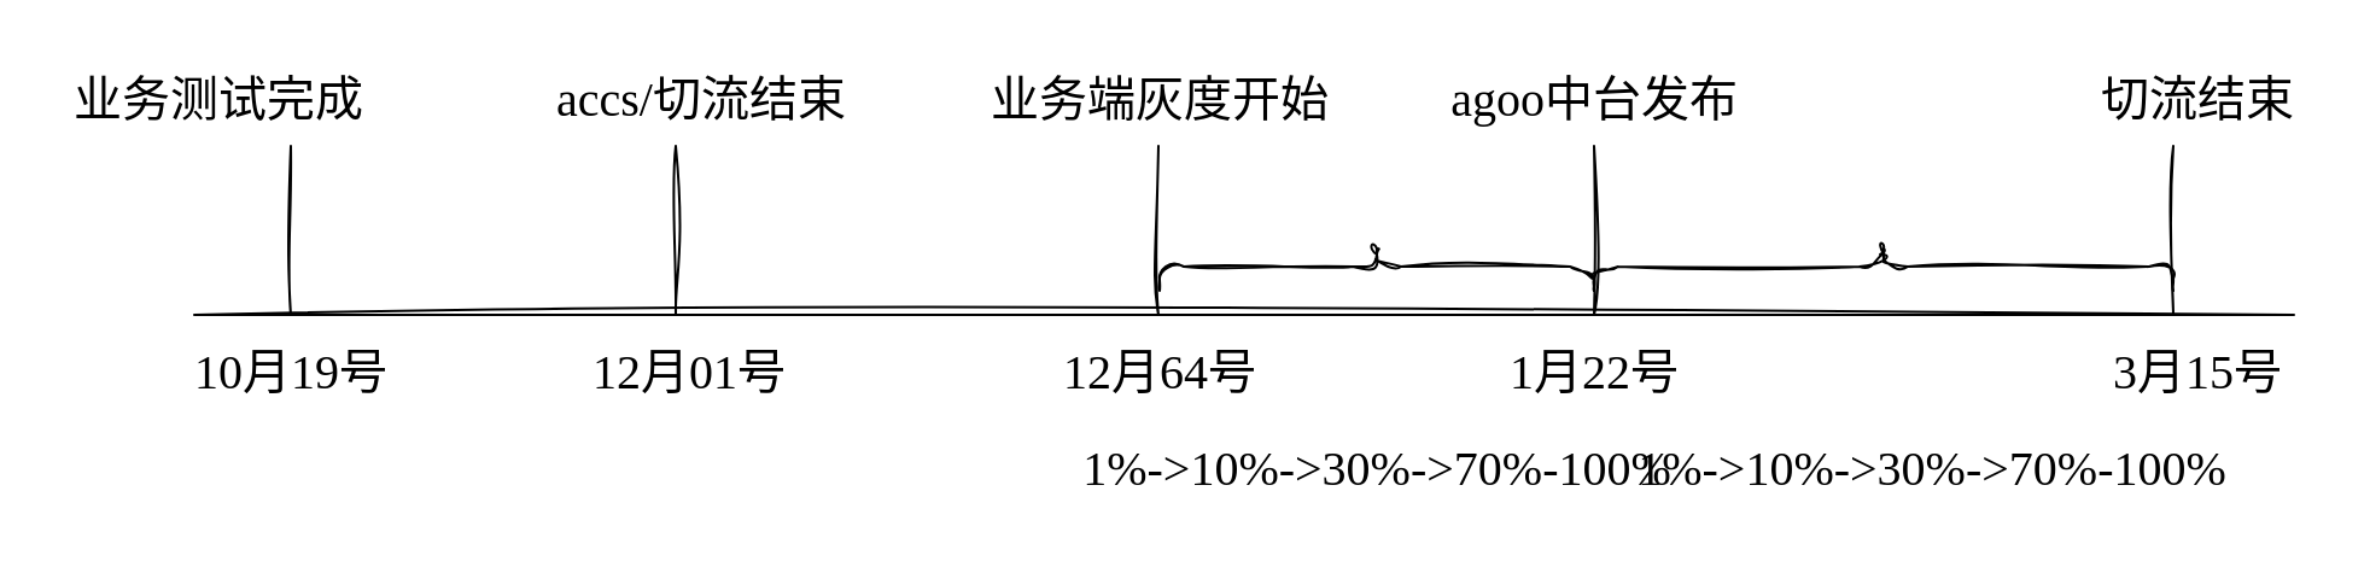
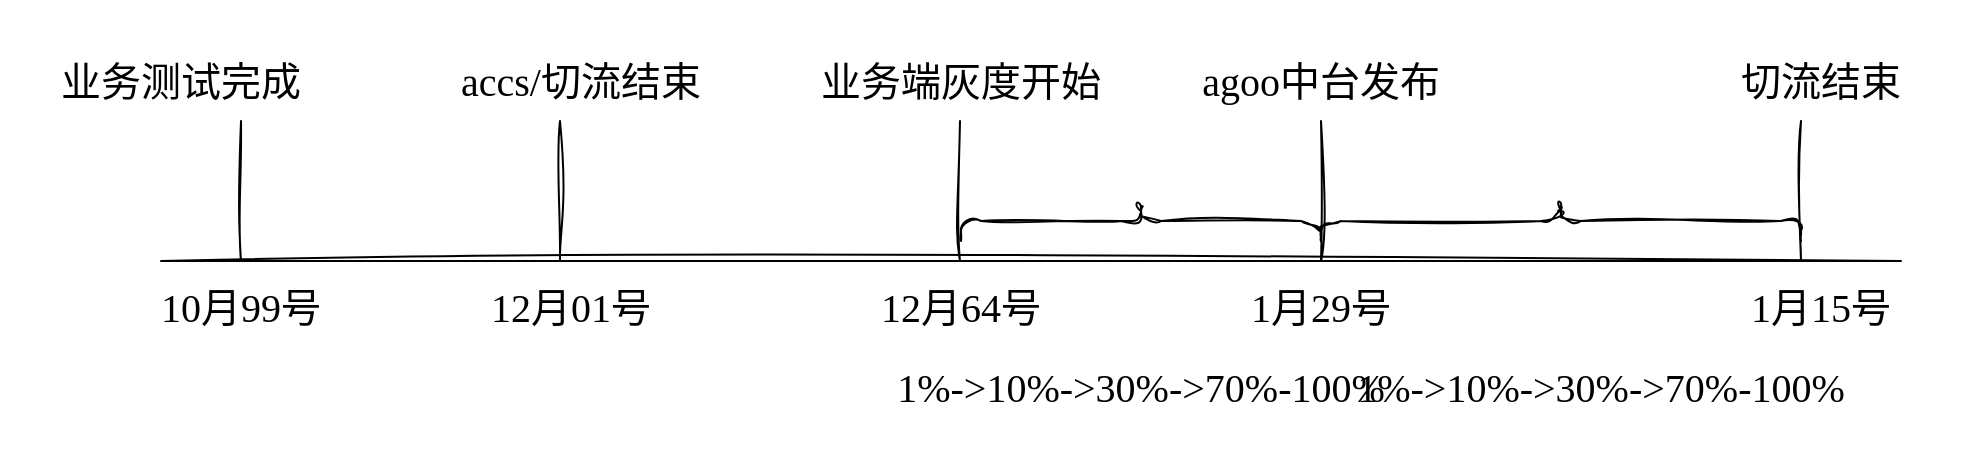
  <mxCell id="0" />
  <mxCell id="1" parent="0" />
  <mxCell id="2" value="" style="endArrow=none;html=1;rounded=0;sketch=1;hachureGap=4;jiggle=2;curveFitting=1;fontFamily=Architects Daughter;fontSource=https%3A%2F%2Ffonts.googleapis.com%2Fcss%3Ffamily%3DArchitects%2BDaughter;fontSize=16;" edge="1" parent="1"><mxGeometry width="50" height="50" relative="1" as="geometry"><mxPoint x="80" y="130" as="sourcePoint" /><mxPoint x="950" y="130" as="targetPoint" /></mxGeometry></mxCell>
  <mxCell id="3" value="" style="endArrow=none;html=1;rounded=0;sketch=1;hachureGap=4;jiggle=2;curveFitting=1;fontFamily=Architects Daughter;fontSource=https%3A%2F%2Ffonts.googleapis.com%2Fcss%3Ffamily%3DArchitects%2BDaughter;fontSize=16;" edge="1" parent="1"><mxGeometry width="50" height="50" relative="1" as="geometry"><mxPoint x="120" y="130" as="sourcePoint" /><mxPoint x="120" y="60" as="targetPoint" /></mxGeometry></mxCell>
  <mxCell id="4" value="" style="endArrow=none;html=1;rounded=0;sketch=1;hachureGap=4;jiggle=2;curveFitting=1;fontFamily=Architects Daughter;fontSource=https%3A%2F%2Ffonts.googleapis.com%2Fcss%3Ffamily%3DArchitects%2BDaughter;fontSize=16;" edge="1" parent="1"><mxGeometry width="50" height="50" relative="1" as="geometry"><mxPoint x="279.5" y="130" as="sourcePoint" /><mxPoint x="279.5" y="60" as="targetPoint" /></mxGeometry></mxCell>
  <mxCell id="5" value="" style="endArrow=none;html=1;rounded=0;sketch=1;hachureGap=4;jiggle=2;curveFitting=1;fontFamily=Architects Daughter;fontSource=https%3A%2F%2Ffonts.googleapis.com%2Fcss%3Ffamily%3DArchitects%2BDaughter;fontSize=16;" edge="1" parent="1"><mxGeometry width="50" height="50" relative="1" as="geometry"><mxPoint x="479.5" y="130" as="sourcePoint" /><mxPoint x="479.5" y="60" as="targetPoint" /></mxGeometry></mxCell>
  <mxCell id="6" value="" style="endArrow=none;html=1;rounded=0;sketch=1;hachureGap=4;jiggle=2;curveFitting=1;fontFamily=Architects Daughter;fontSource=https%3A%2F%2Ffonts.googleapis.com%2Fcss%3Ffamily%3DArchitects%2BDaughter;fontSize=16;" edge="1" parent="1"><mxGeometry width="50" height="50" relative="1" as="geometry"><mxPoint x="660" y="130" as="sourcePoint" /><mxPoint x="660" y="60" as="targetPoint" /></mxGeometry></mxCell>
  <mxCell id="7" value="" style="endArrow=none;html=1;rounded=0;sketch=1;hachureGap=4;jiggle=2;curveFitting=1;fontFamily=Architects Daughter;fontSource=https%3A%2F%2Ffonts.googleapis.com%2Fcss%3Ffamily%3DArchitects%2BDaughter;fontSize=16;" edge="1" parent="1"><mxGeometry width="50" height="50" relative="1" as="geometry"><mxPoint x="900" y="130" as="sourcePoint" /><mxPoint x="900" y="60" as="targetPoint" /></mxGeometry></mxCell>
  <mxCell id="8" value="业务测试完成" style="text;html=1;align=center;verticalAlign=middle;resizable=0;points=[];autosize=1;strokeColor=none;fillColor=none;fontSize=20;fontFamily=Architects Daughter;" vertex="1" parent="1"><mxGeometry x="20" y="20" width="140" height="40" as="geometry" /></mxCell>
  <mxCell id="9" value="accs/切流结束" style="text;html=1;align=center;verticalAlign=middle;resizable=0;points=[];autosize=1;strokeColor=none;fillColor=none;fontSize=20;fontFamily=Architects Daughter;" vertex="1" parent="1"><mxGeometry x="190" y="20" width="200" height="40" as="geometry" /></mxCell>
  <mxCell id="10" value="业务端灰度开始" style="text;html=1;align=center;verticalAlign=middle;resizable=0;points=[];autosize=1;strokeColor=none;fillColor=none;fontSize=20;fontFamily=Architects Daughter;" vertex="1" parent="1"><mxGeometry x="400" y="20" width="160" height="40" as="geometry" /></mxCell>
  <mxCell id="11" value="agoo中台发布" style="text;html=1;align=center;verticalAlign=middle;resizable=0;points=[];autosize=1;strokeColor=none;fillColor=none;fontSize=20;fontFamily=Architects Daughter;" vertex="1" parent="1"><mxGeometry x="580" y="20" width="160" height="40" as="geometry" /></mxCell>
  <mxCell id="12" value="切流结束" style="text;html=1;align=center;verticalAlign=middle;resizable=0;points=[];autosize=1;strokeColor=none;fillColor=none;fontSize=20;fontFamily=Architects Daughter;" vertex="1" parent="1"><mxGeometry x="860" y="20" width="100" height="40" as="geometry" /></mxCell>
- <mxCell id="13" value="10月19号" style="text;html=1;align=center;verticalAlign=middle;resizable=0;points=[];autosize=1;strokeColor=none;fillColor=none;fontSize=20;fontFamily=Architects Daughter;" vertex="1" parent="1"><mxGeometry x="75" y="133" width="90" height="40" as="geometry" /></mxCell>
+ <mxCell id="13" value="10月99号" style="text;html=1;align=center;verticalAlign=middle;resizable=0;points=[];autosize=1;strokeColor=none;fillColor=none;fontSize=20;fontFamily=Architects Daughter;" vertex="1" parent="1"><mxGeometry x="75" y="133" width="90" height="40" as="geometry" /></mxCell>
  <mxCell id="14" value="12月01号" style="text;html=1;align=center;verticalAlign=middle;resizable=0;points=[];autosize=1;strokeColor=none;fillColor=none;fontSize=20;fontFamily=Architects Daughter;" vertex="1" parent="1"><mxGeometry x="240" y="133" width="90" height="40" as="geometry" /></mxCell>
  <mxCell id="15" value="12月64号" style="text;html=1;align=center;verticalAlign=middle;resizable=0;points=[];autosize=1;strokeColor=none;fillColor=none;fontSize=20;fontFamily=Architects Daughter;" vertex="1" parent="1"><mxGeometry x="435" y="133" width="90" height="40" as="geometry" /></mxCell>
- <mxCell id="16" value="1月22号" style="text;html=1;align=center;verticalAlign=middle;resizable=0;points=[];autosize=1;strokeColor=none;fillColor=none;fontSize=20;fontFamily=Architects Daughter;" vertex="1" parent="1"><mxGeometry x="615" y="133" width="90" height="40" as="geometry" /></mxCell>
- <mxCell id="17" value="3月15号" style="text;html=1;align=center;verticalAlign=middle;resizable=0;points=[];autosize=1;strokeColor=none;fillColor=none;fontSize=20;fontFamily=Architects Daughter;" vertex="1" parent="1"><mxGeometry x="865" y="133" width="90" height="40" as="geometry" /></mxCell>
+ <mxCell id="16" value="1月29号" style="text;html=1;align=center;verticalAlign=middle;resizable=0;points=[];autosize=1;strokeColor=none;fillColor=none;fontSize=20;fontFamily=Architects Daughter;" vertex="1" parent="1"><mxGeometry x="615" y="133" width="90" height="40" as="geometry" /></mxCell>
+ <mxCell id="17" value="1月15号" style="text;html=1;align=center;verticalAlign=middle;resizable=0;points=[];autosize=1;strokeColor=none;fillColor=none;fontSize=20;fontFamily=Architects Daughter;" vertex="1" parent="1"><mxGeometry x="865" y="133" width="90" height="40" as="geometry" /></mxCell>
  <mxCell id="18" value="" style="shape=curlyBracket;whiteSpace=wrap;html=1;rounded=1;flipH=1;labelPosition=right;verticalLabelPosition=middle;align=left;verticalAlign=middle;sketch=1;hachureGap=4;jiggle=2;curveFitting=1;fontFamily=Architects Daughter;fontSource=https%3A%2F%2Ffonts.googleapis.com%2Fcss%3Ffamily%3DArchitects%2BDaughter;fontSize=20;direction=south;" vertex="1" parent="1"><mxGeometry x="480" y="100" width="180" height="20" as="geometry" /></mxCell>
  <mxCell id="19" value="1%-&amp;gt;10%-&amp;gt;30%-&amp;gt;70%-100%" style="text;html=1;align=center;verticalAlign=middle;resizable=0;points=[];autosize=1;strokeColor=none;fillColor=none;fontSize=20;fontFamily=Architects Daughter;" vertex="1" parent="1"><mxGeometry x="460" y="173" width="220" height="40" as="geometry" /></mxCell>
  <mxCell id="20" value="" style="shape=curlyBracket;whiteSpace=wrap;html=1;rounded=1;flipH=1;labelPosition=right;verticalLabelPosition=middle;align=left;verticalAlign=middle;sketch=1;hachureGap=4;jiggle=2;curveFitting=1;fontFamily=Architects Daughter;fontSource=https%3A%2F%2Ffonts.googleapis.com%2Fcss%3Ffamily%3DArchitects%2BDaughter;fontSize=20;direction=south;" vertex="1" parent="1"><mxGeometry x="660" y="100" width="240" height="20" as="geometry" /></mxCell>
  <mxCell id="21" value="1%-&amp;gt;10%-&amp;gt;30%-&amp;gt;70%-100%" style="text;html=1;align=center;verticalAlign=middle;resizable=0;points=[];autosize=1;strokeColor=none;fillColor=none;fontSize=20;fontFamily=Architects Daughter;" vertex="1" parent="1"><mxGeometry x="690" y="173" width="220" height="40" as="geometry" /></mxCell>
